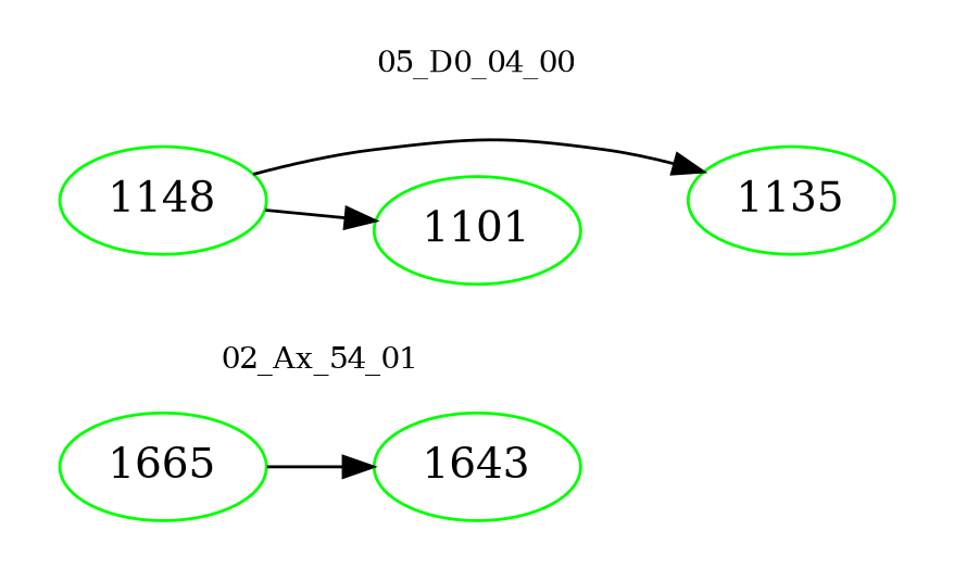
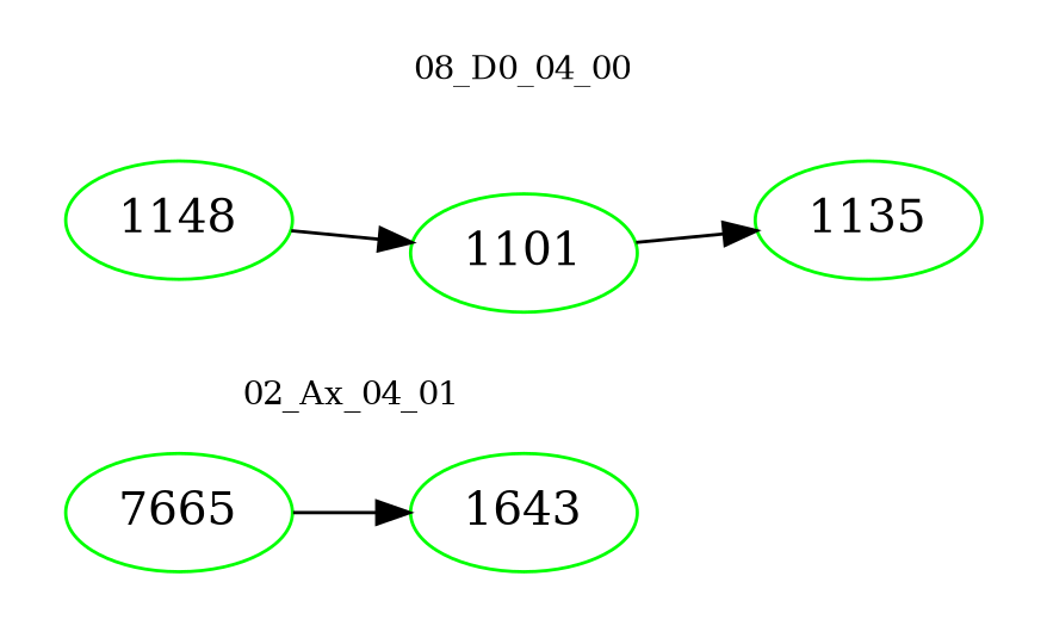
  digraph {
    rankdir=LR
    node [color=green]
    edge [color=black]
-   n1 [label=1665]
+   n1 [label=7665]
    n2 [label=1643]
    n3 [label=1148]
    n4 [label=1101]
    n5 [label=1135]
    subgraph cluster_1 {
      color=white
      fontsize=10
-     label="02_Ax_54_01"
+     label="02_Ax_04_01"
      n1
      n2
    }
    subgraph cluster_2 {
      color=white
      fontsize=10
-     label="05_D0_04_00"
+     label="08_D0_04_00"
      n3
      n4
      n5
    }
    n1 -> n2
    n3 -> n4
-   n3 -> n5
+   n4 -> n5
  }
